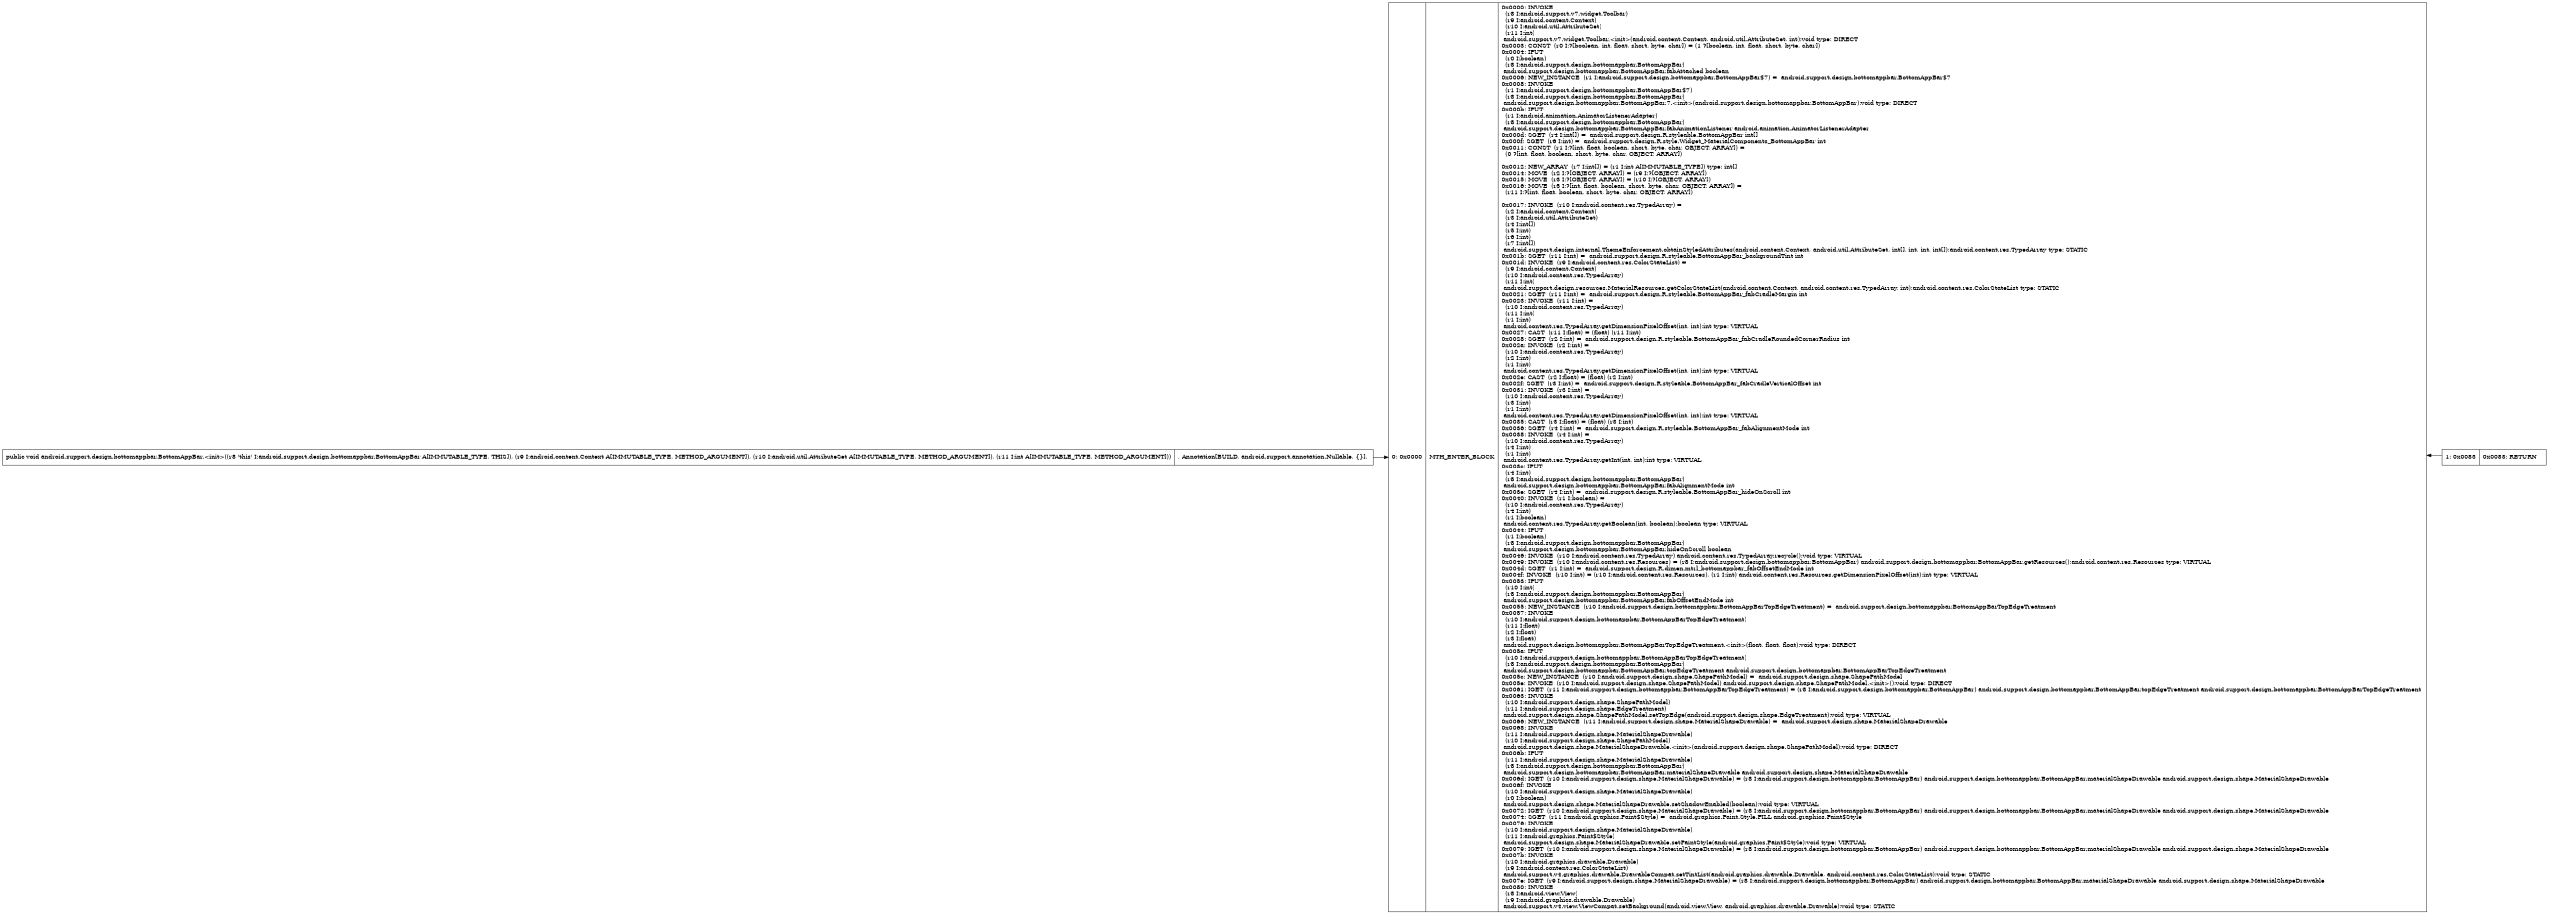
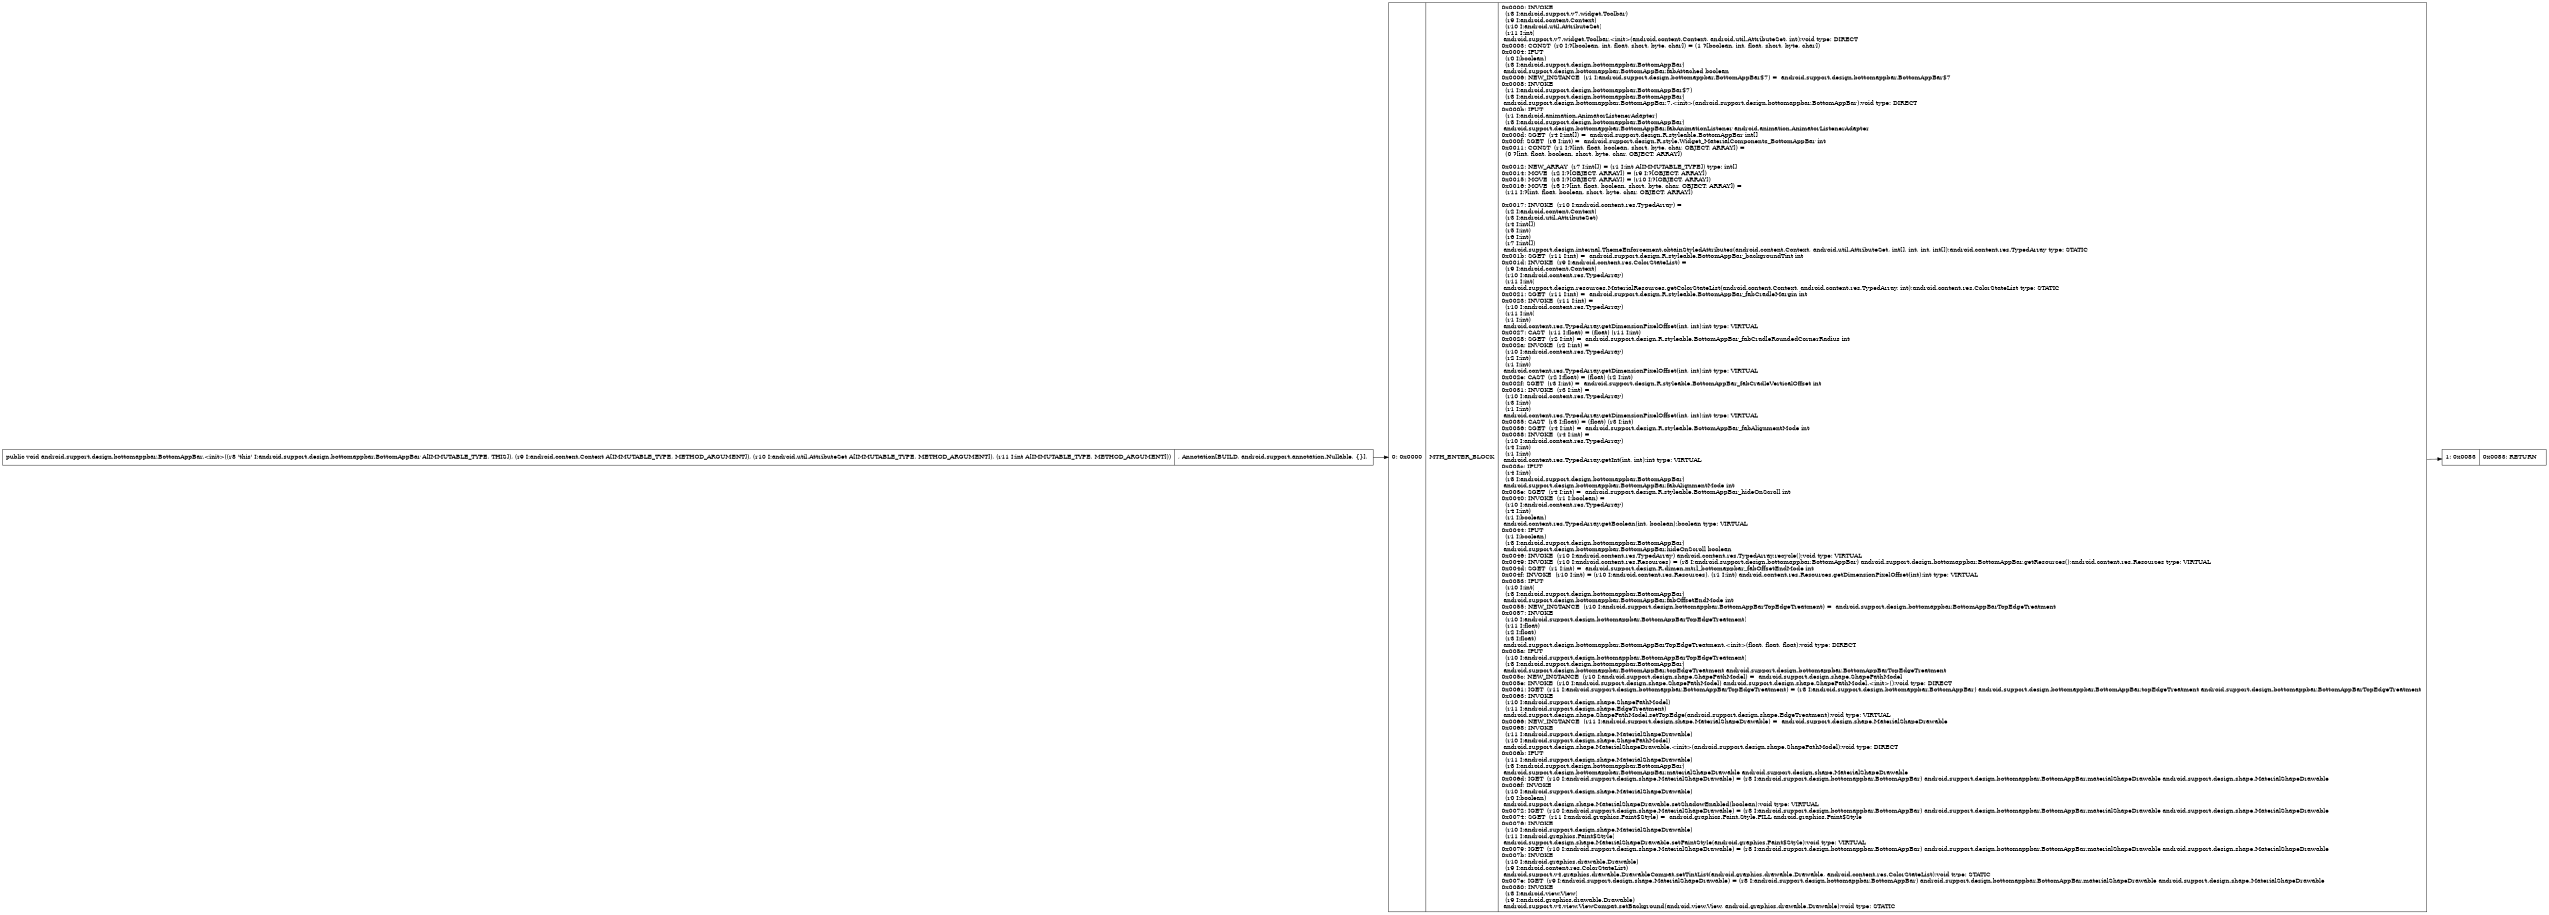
  digraph {
    rankdir=LR
    node [shape=record]
    n1 [label="{0\:\ 0x0000|MTH_ENTER_BLOCK\l|0x0000: INVOKE  \l  (r8 I:android.support.v7.widget.Toolbar)\l  (r9 I:android.content.Context)\l  (r10 I:android.util.AttributeSet)\l  (r11 I:int)\l android.support.v7.widget.Toolbar.\<init\>(android.content.Context, android.util.AttributeSet, int):void type: DIRECT \l0x0003: CONST  (r0 I:?[boolean, int, float, short, byte, char]) = (1 ?[boolean, int, float, short, byte, char]) \l0x0004: IPUT  \l  (r0 I:boolean)\l  (r8 I:android.support.design.bottomappbar.BottomAppBar)\l android.support.design.bottomappbar.BottomAppBar.fabAttached boolean \l0x0006: NEW_INSTANCE  (r1 I:android.support.design.bottomappbar.BottomAppBar$7) =  android.support.design.bottomappbar.BottomAppBar$7 \l0x0008: INVOKE  \l  (r1 I:android.support.design.bottomappbar.BottomAppBar$7)\l  (r8 I:android.support.design.bottomappbar.BottomAppBar)\l android.support.design.bottomappbar.BottomAppBar.7.\<init\>(android.support.design.bottomappbar.BottomAppBar):void type: DIRECT \l0x000b: IPUT  \l  (r1 I:android.animation.AnimatorListenerAdapter)\l  (r8 I:android.support.design.bottomappbar.BottomAppBar)\l android.support.design.bottomappbar.BottomAppBar.fabAnimationListener android.animation.AnimatorListenerAdapter \l0x000d: SGET  (r4 I:int[]) =  android.support.design.R.styleable.BottomAppBar int[] \l0x000f: SGET  (r6 I:int) =  android.support.design.R.style.Widget_MaterialComponents_BottomAppBar int \l0x0011: CONST  (r1 I:?[int, float, boolean, short, byte, char, OBJECT, ARRAY]) = \l  (0 ?[int, float, boolean, short, byte, char, OBJECT, ARRAY])\l \l0x0012: NEW_ARRAY  (r7 I:int[]) = (r1 I:int A[IMMUTABLE_TYPE]) type: int[] \l0x0014: MOVE  (r2 I:?[OBJECT, ARRAY]) = (r9 I:?[OBJECT, ARRAY]) \l0x0015: MOVE  (r3 I:?[OBJECT, ARRAY]) = (r10 I:?[OBJECT, ARRAY]) \l0x0016: MOVE  (r5 I:?[int, float, boolean, short, byte, char, OBJECT, ARRAY]) = \l  (r11 I:?[int, float, boolean, short, byte, char, OBJECT, ARRAY])\l \l0x0017: INVOKE  (r10 I:android.content.res.TypedArray) = \l  (r2 I:android.content.Context)\l  (r3 I:android.util.AttributeSet)\l  (r4 I:int[])\l  (r5 I:int)\l  (r6 I:int)\l  (r7 I:int[])\l android.support.design.internal.ThemeEnforcement.obtainStyledAttributes(android.content.Context, android.util.AttributeSet, int[], int, int, int[]):android.content.res.TypedArray type: STATIC \l0x001b: SGET  (r11 I:int) =  android.support.design.R.styleable.BottomAppBar_backgroundTint int \l0x001d: INVOKE  (r9 I:android.content.res.ColorStateList) = \l  (r9 I:android.content.Context)\l  (r10 I:android.content.res.TypedArray)\l  (r11 I:int)\l android.support.design.resources.MaterialResources.getColorStateList(android.content.Context, android.content.res.TypedArray, int):android.content.res.ColorStateList type: STATIC \l0x0021: SGET  (r11 I:int) =  android.support.design.R.styleable.BottomAppBar_fabCradleMargin int \l0x0023: INVOKE  (r11 I:int) = \l  (r10 I:android.content.res.TypedArray)\l  (r11 I:int)\l  (r1 I:int)\l android.content.res.TypedArray.getDimensionPixelOffset(int, int):int type: VIRTUAL \l0x0027: CAST  (r11 I:float) = (float) (r11 I:int) \l0x0028: SGET  (r2 I:int) =  android.support.design.R.styleable.BottomAppBar_fabCradleRoundedCornerRadius int \l0x002a: INVOKE  (r2 I:int) = \l  (r10 I:android.content.res.TypedArray)\l  (r2 I:int)\l  (r1 I:int)\l android.content.res.TypedArray.getDimensionPixelOffset(int, int):int type: VIRTUAL \l0x002e: CAST  (r2 I:float) = (float) (r2 I:int) \l0x002f: SGET  (r3 I:int) =  android.support.design.R.styleable.BottomAppBar_fabCradleVerticalOffset int \l0x0031: INVOKE  (r3 I:int) = \l  (r10 I:android.content.res.TypedArray)\l  (r3 I:int)\l  (r1 I:int)\l android.content.res.TypedArray.getDimensionPixelOffset(int, int):int type: VIRTUAL \l0x0035: CAST  (r3 I:float) = (float) (r3 I:int) \l0x0036: SGET  (r4 I:int) =  android.support.design.R.styleable.BottomAppBar_fabAlignmentMode int \l0x0038: INVOKE  (r4 I:int) = \l  (r10 I:android.content.res.TypedArray)\l  (r4 I:int)\l  (r1 I:int)\l android.content.res.TypedArray.getInt(int, int):int type: VIRTUAL \l0x003c: IPUT  \l  (r4 I:int)\l  (r8 I:android.support.design.bottomappbar.BottomAppBar)\l android.support.design.bottomappbar.BottomAppBar.fabAlignmentMode int \l0x003e: SGET  (r4 I:int) =  android.support.design.R.styleable.BottomAppBar_hideOnScroll int \l0x0040: INVOKE  (r1 I:boolean) = \l  (r10 I:android.content.res.TypedArray)\l  (r4 I:int)\l  (r1 I:boolean)\l android.content.res.TypedArray.getBoolean(int, boolean):boolean type: VIRTUAL \l0x0044: IPUT  \l  (r1 I:boolean)\l  (r8 I:android.support.design.bottomappbar.BottomAppBar)\l android.support.design.bottomappbar.BottomAppBar.hideOnScroll boolean \l0x0046: INVOKE  (r10 I:android.content.res.TypedArray) android.content.res.TypedArray.recycle():void type: VIRTUAL \l0x0049: INVOKE  (r10 I:android.content.res.Resources) = (r8 I:android.support.design.bottomappbar.BottomAppBar) android.support.design.bottomappbar.BottomAppBar.getResources():android.content.res.Resources type: VIRTUAL \l0x004d: SGET  (r1 I:int) =  android.support.design.R.dimen.mtrl_bottomappbar_fabOffsetEndMode int \l0x004f: INVOKE  (r10 I:int) = (r10 I:android.content.res.Resources), (r1 I:int) android.content.res.Resources.getDimensionPixelOffset(int):int type: VIRTUAL \l0x0053: IPUT  \l  (r10 I:int)\l  (r8 I:android.support.design.bottomappbar.BottomAppBar)\l android.support.design.bottomappbar.BottomAppBar.fabOffsetEndMode int \l0x0055: NEW_INSTANCE  (r10 I:android.support.design.bottomappbar.BottomAppBarTopEdgeTreatment) =  android.support.design.bottomappbar.BottomAppBarTopEdgeTreatment \l0x0057: INVOKE  \l  (r10 I:android.support.design.bottomappbar.BottomAppBarTopEdgeTreatment)\l  (r11 I:float)\l  (r2 I:float)\l  (r3 I:float)\l android.support.design.bottomappbar.BottomAppBarTopEdgeTreatment.\<init\>(float, float, float):void type: DIRECT \l0x005a: IPUT  \l  (r10 I:android.support.design.bottomappbar.BottomAppBarTopEdgeTreatment)\l  (r8 I:android.support.design.bottomappbar.BottomAppBar)\l android.support.design.bottomappbar.BottomAppBar.topEdgeTreatment android.support.design.bottomappbar.BottomAppBarTopEdgeTreatment \l0x005c: NEW_INSTANCE  (r10 I:android.support.design.shape.ShapePathModel) =  android.support.design.shape.ShapePathModel \l0x005e: INVOKE  (r10 I:android.support.design.shape.ShapePathModel) android.support.design.shape.ShapePathModel.\<init\>():void type: DIRECT \l0x0061: IGET  (r11 I:android.support.design.bottomappbar.BottomAppBarTopEdgeTreatment) = (r8 I:android.support.design.bottomappbar.BottomAppBar) android.support.design.bottomappbar.BottomAppBar.topEdgeTreatment android.support.design.bottomappbar.BottomAppBarTopEdgeTreatment \l0x0063: INVOKE  \l  (r10 I:android.support.design.shape.ShapePathModel)\l  (r11 I:android.support.design.shape.EdgeTreatment)\l android.support.design.shape.ShapePathModel.setTopEdge(android.support.design.shape.EdgeTreatment):void type: VIRTUAL \l0x0066: NEW_INSTANCE  (r11 I:android.support.design.shape.MaterialShapeDrawable) =  android.support.design.shape.MaterialShapeDrawable \l0x0068: INVOKE  \l  (r11 I:android.support.design.shape.MaterialShapeDrawable)\l  (r10 I:android.support.design.shape.ShapePathModel)\l android.support.design.shape.MaterialShapeDrawable.\<init\>(android.support.design.shape.ShapePathModel):void type: DIRECT \l0x006b: IPUT  \l  (r11 I:android.support.design.shape.MaterialShapeDrawable)\l  (r8 I:android.support.design.bottomappbar.BottomAppBar)\l android.support.design.bottomappbar.BottomAppBar.materialShapeDrawable android.support.design.shape.MaterialShapeDrawable \l0x006d: IGET  (r10 I:android.support.design.shape.MaterialShapeDrawable) = (r8 I:android.support.design.bottomappbar.BottomAppBar) android.support.design.bottomappbar.BottomAppBar.materialShapeDrawable android.support.design.shape.MaterialShapeDrawable \l0x006f: INVOKE  \l  (r10 I:android.support.design.shape.MaterialShapeDrawable)\l  (r0 I:boolean)\l android.support.design.shape.MaterialShapeDrawable.setShadowEnabled(boolean):void type: VIRTUAL \l0x0072: IGET  (r10 I:android.support.design.shape.MaterialShapeDrawable) = (r8 I:android.support.design.bottomappbar.BottomAppBar) android.support.design.bottomappbar.BottomAppBar.materialShapeDrawable android.support.design.shape.MaterialShapeDrawable \l0x0074: SGET  (r11 I:android.graphics.Paint$Style) =  android.graphics.Paint.Style.FILL android.graphics.Paint$Style \l0x0076: INVOKE  \l  (r10 I:android.support.design.shape.MaterialShapeDrawable)\l  (r11 I:android.graphics.Paint$Style)\l android.support.design.shape.MaterialShapeDrawable.setPaintStyle(android.graphics.Paint$Style):void type: VIRTUAL \l0x0079: IGET  (r10 I:android.support.design.shape.MaterialShapeDrawable) = (r8 I:android.support.design.bottomappbar.BottomAppBar) android.support.design.bottomappbar.BottomAppBar.materialShapeDrawable android.support.design.shape.MaterialShapeDrawable \l0x007b: INVOKE  \l  (r10 I:android.graphics.drawable.Drawable)\l  (r9 I:android.content.res.ColorStateList)\l android.support.v4.graphics.drawable.DrawableCompat.setTintList(android.graphics.drawable.Drawable, android.content.res.ColorStateList):void type: STATIC \l0x007e: IGET  (r9 I:android.support.design.shape.MaterialShapeDrawable) = (r8 I:android.support.design.bottomappbar.BottomAppBar) android.support.design.bottomappbar.BottomAppBar.materialShapeDrawable android.support.design.shape.MaterialShapeDrawable \l0x0080: INVOKE  \l  (r8 I:android.view.View)\l  (r9 I:android.graphics.drawable.Drawable)\l android.support.v4.view.ViewCompat.setBackground(android.view.View, android.graphics.drawable.Drawable):void type: STATIC \l}"]
    n2 [label="{1\:\ 0x0083|0x0083: RETURN   \l}"]
    n3 [label="{public void android.support.design.bottomappbar.BottomAppBar.\<init\>((r8 'this' I:android.support.design.bottomappbar.BottomAppBar A[IMMUTABLE_TYPE, THIS]), (r9 I:android.content.Context A[IMMUTABLE_TYPE, METHOD_ARGUMENT]), (r10 I:android.util.AttributeSet A[IMMUTABLE_TYPE, METHOD_ARGUMENT]), (r11 I:int A[IMMUTABLE_TYPE, METHOD_ARGUMENT]))  | , Annotation[BUILD, android.support.annotation.Nullable, \{\}], \l}"]
-   n2 -> n1
+   n1 -> n2
    n3 -> n1
  }
